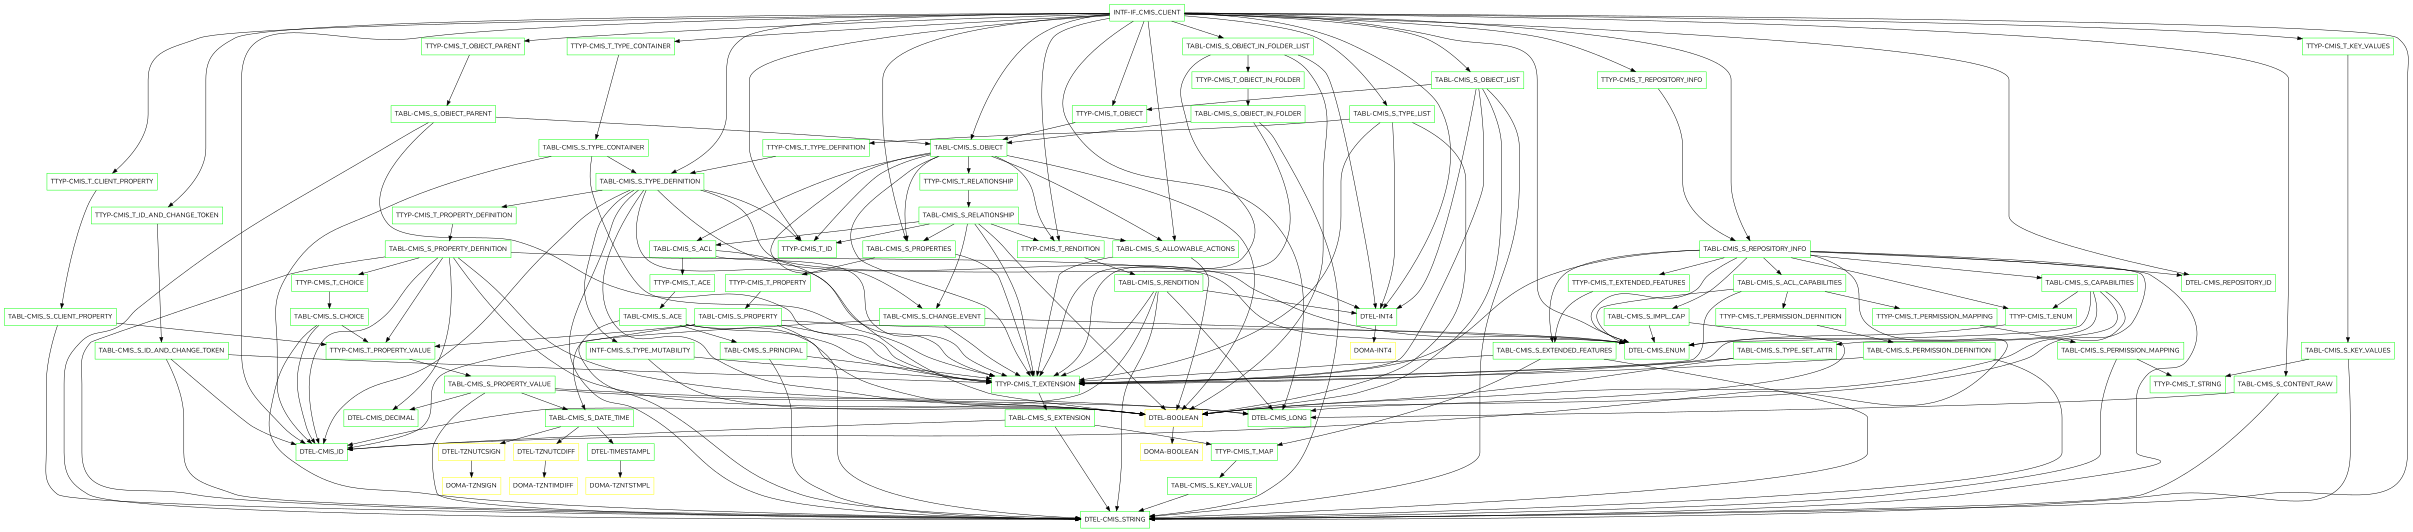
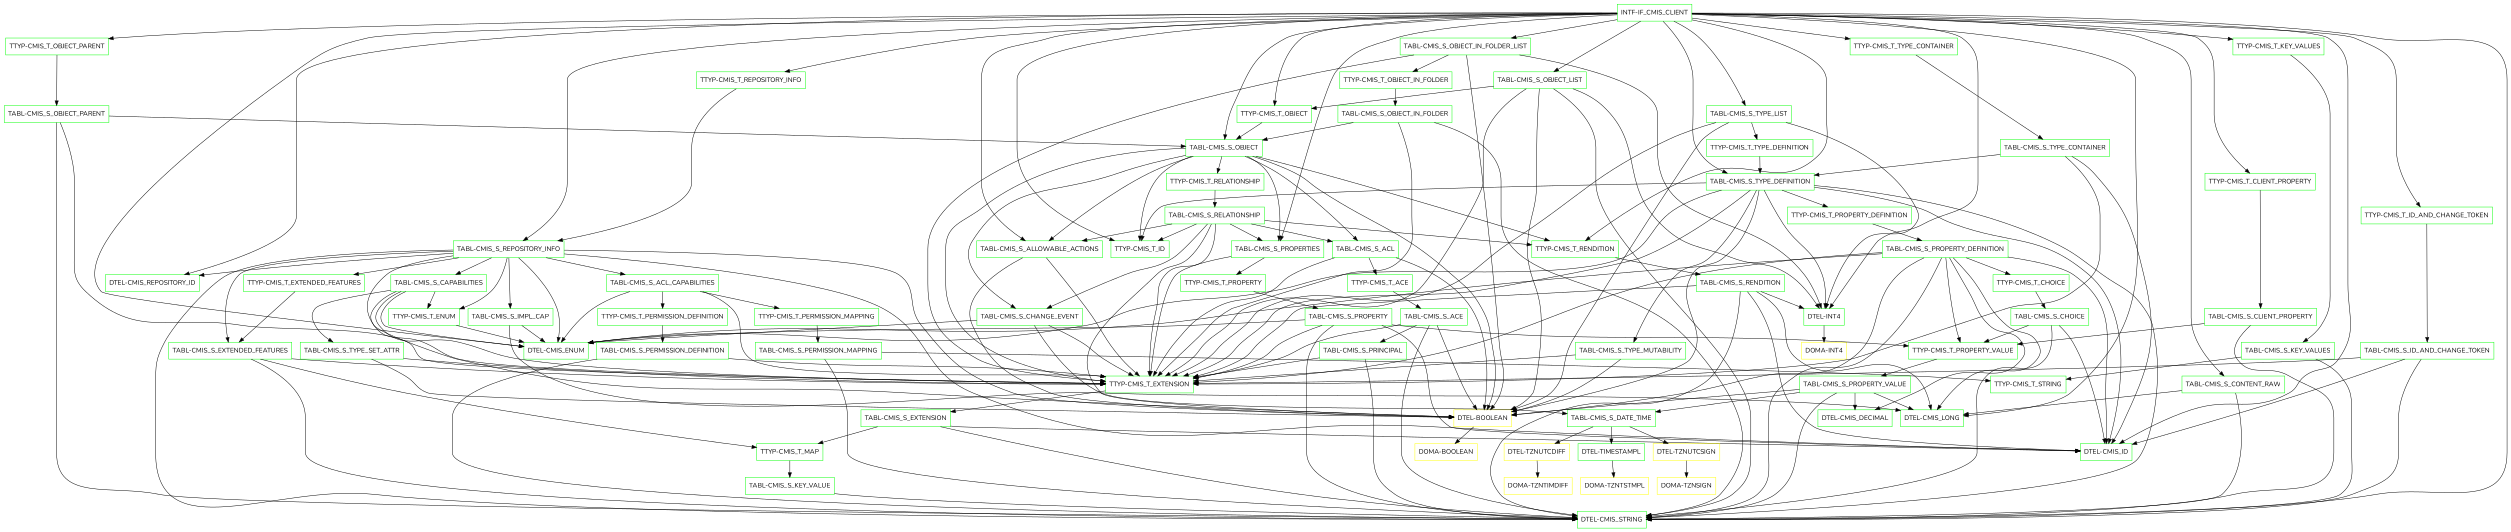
  digraph {
    fontname=Nunito
    node [color=green fontname=Nunito shape=box]
    edge [fontname=Nunito]
    "INTF-IF_CMIS_CLIENT"
    "TTYP-CMIS_T_OBJECT"
    "TABL-CMIS_S_OBJECT"
    "DTEL-CMIS_STRING"
    "DTEL-CMIS_ID"
    "TTYP-CMIS_T_RENDITION"
    "DTEL-INT4"
    "DTEL-CMIS_LONG"
    "TTYP-CMIS_T_ID"
    "DTEL-CMIS_ENUM"
    "TABL-CMIS_S_ALLOWABLE_ACTIONS"
    "TABL-CMIS_S_PROPERTIES"
    "TTYP-CMIS_T_ID_AND_CHANGE_TOKEN"
    "TABL-CMIS_S_OBJECT_LIST"
    "TTYP-CMIS_T_CLIENT_PROPERTY"
    "TTYP-CMIS_T_TYPE_CONTAINER"
    "TABL-CMIS_S_TYPE_DEFINITION"
    "TTYP-CMIS_T_OBJECT_PARENT"
    "TABL-CMIS_S_OBJECT_IN_FOLDER_LIST"
    "TABL-CMIS_S_TYPE_LIST"
    "TABL-CMIS_S_REPOSITORY_INFO"
    "DTEL-CMIS_REPOSITORY_ID"
    "TTYP-CMIS_T_REPOSITORY_INFO"
    "TTYP-CMIS_T_KEY_VALUES"
    "TABL-CMIS_S_CONTENT_RAW"
    "TTYP-CMIS_T_EXTENSION"
    "DTEL-BOOLEAN" [color=yellow]
    "TABL-CMIS_S_ACL"
    "TABL-CMIS_S_CHANGE_EVENT"
    "TTYP-CMIS_T_RELATIONSHIP"
    "TABL-CMIS_S_RENDITION"
    "DOMA-INT4" [color=yellow]
    "TTYP-CMIS_T_PROPERTY"
    "TABL-CMIS_S_ID_AND_CHANGE_TOKEN"
    "TABL-CMIS_S_CLIENT_PROPERTY"
    "TABL-CMIS_S_TYPE_CONTAINER"
    "TTYP-CMIS_T_PROPERTY_DEFINITION"
-   "TABL-CMIS_S_TYPE_MUTABILITY" [label="INTF-CMIS_S_TYPE_MUTABILITY"]
+   "TABL-CMIS_S_TYPE_MUTABILITY"
    "TABL-CMIS_S_OBJECT_PARENT"
    "TTYP-CMIS_T_OBJECT_IN_FOLDER"
    "TTYP-CMIS_T_TYPE_DEFINITION"
    "TTYP-CMIS_T_EXTENDED_FEATURES"
    "TABL-CMIS_S_EXTENDED_FEATURES"
    "TABL-CMIS_S_IMPL_CAP"
    "TABL-CMIS_S_ACL_CAPABILITIES"
    "TABL-CMIS_S_CAPABILITIES"
    "TTYP-CMIS_T_ENUM"
    "TABL-CMIS_S_KEY_VALUES"
    "TABL-CMIS_S_EXTENSION"
    "DOMA-BOOLEAN" [color=yellow]
    "TTYP-CMIS_T_ACE"
    "TABL-CMIS_S_DATE_TIME"
    "TABL-CMIS_S_RELATIONSHIP"
    "TTYP-CMIS_T_MAP"
    "TABL-CMIS_S_KEY_VALUE"
    "TABL-CMIS_S_ACE"
    "TABL-CMIS_S_PRINCIPAL"
    "DTEL-TZNUTCSIGN" [color=yellow]
    "DTEL-TZNUTCDIFF" [color=yellow]
    "DTEL-TIMESTAMPL"
    "DOMA-TZNSIGN" [color=yellow]
    "DOMA-TZNTIMDIFF" [color=yellow]
    "DOMA-TZNTSTMPL" [color=yellow]
    "TABL-CMIS_S_PROPERTY"
    "TTYP-CMIS_T_PROPERTY_VALUE"
    "TABL-CMIS_S_PROPERTY_VALUE"
    "DTEL-CMIS_DECIMAL"
    "TABL-CMIS_S_PROPERTY_DEFINITION"
    "TTYP-CMIS_T_CHOICE"
    "TABL-CMIS_S_CHOICE"
    "TABL-CMIS_S_OBJECT_IN_FOLDER"
    "TTYP-CMIS_T_PERMISSION_DEFINITION"
    "TTYP-CMIS_T_PERMISSION_MAPPING"
    "TABL-CMIS_S_TYPE_SET_ATTR"
    "TABL-CMIS_S_PERMISSION_DEFINITION"
    "TABL-CMIS_S_PERMISSION_MAPPING"
    "TTYP-CMIS_T_STRING"
    "INTF-IF_CMIS_CLIENT" -> "TTYP-CMIS_T_OBJECT"
    "INTF-IF_CMIS_CLIENT" -> "TABL-CMIS_S_OBJECT"
    "INTF-IF_CMIS_CLIENT" -> "DTEL-CMIS_STRING"
    "INTF-IF_CMIS_CLIENT" -> "DTEL-CMIS_ID"
    "INTF-IF_CMIS_CLIENT" -> "TTYP-CMIS_T_RENDITION"
    "INTF-IF_CMIS_CLIENT" -> "DTEL-INT4"
    "INTF-IF_CMIS_CLIENT" -> "DTEL-CMIS_LONG"
    "INTF-IF_CMIS_CLIENT" -> "TTYP-CMIS_T_ID"
    "INTF-IF_CMIS_CLIENT" -> "DTEL-CMIS_ENUM"
    "INTF-IF_CMIS_CLIENT" -> "TABL-CMIS_S_ALLOWABLE_ACTIONS"
    "INTF-IF_CMIS_CLIENT" -> "TABL-CMIS_S_PROPERTIES"
    "INTF-IF_CMIS_CLIENT" -> "TTYP-CMIS_T_ID_AND_CHANGE_TOKEN"
    "INTF-IF_CMIS_CLIENT" -> "TABL-CMIS_S_OBJECT_LIST"
    "INTF-IF_CMIS_CLIENT" -> "TTYP-CMIS_T_CLIENT_PROPERTY"
    "INTF-IF_CMIS_CLIENT" -> "TTYP-CMIS_T_TYPE_CONTAINER"
    "INTF-IF_CMIS_CLIENT" -> "TABL-CMIS_S_TYPE_DEFINITION"
    "INTF-IF_CMIS_CLIENT" -> "TTYP-CMIS_T_OBJECT_PARENT"
    "INTF-IF_CMIS_CLIENT" -> "TABL-CMIS_S_OBJECT_IN_FOLDER_LIST"
    "INTF-IF_CMIS_CLIENT" -> "TABL-CMIS_S_TYPE_LIST"
    "INTF-IF_CMIS_CLIENT" -> "TABL-CMIS_S_REPOSITORY_INFO"
    "INTF-IF_CMIS_CLIENT" -> "DTEL-CMIS_REPOSITORY_ID"
    "INTF-IF_CMIS_CLIENT" -> "TTYP-CMIS_T_REPOSITORY_INFO"
    "INTF-IF_CMIS_CLIENT" -> "TTYP-CMIS_T_KEY_VALUES"
    "INTF-IF_CMIS_CLIENT" -> "TABL-CMIS_S_CONTENT_RAW"
    "TTYP-CMIS_T_OBJECT" -> "TABL-CMIS_S_OBJECT"
    "TABL-CMIS_S_OBJECT" -> "TTYP-CMIS_T_RENDITION"
    "TABL-CMIS_S_OBJECT" -> "TTYP-CMIS_T_ID"
    "TABL-CMIS_S_OBJECT" -> "TABL-CMIS_S_ALLOWABLE_ACTIONS"
    "TABL-CMIS_S_OBJECT" -> "TABL-CMIS_S_PROPERTIES"
    "TABL-CMIS_S_OBJECT" -> "TTYP-CMIS_T_EXTENSION"
    "TABL-CMIS_S_OBJECT" -> "DTEL-BOOLEAN"
    "TABL-CMIS_S_OBJECT" -> "TABL-CMIS_S_ACL"
    "TABL-CMIS_S_OBJECT" -> "TABL-CMIS_S_CHANGE_EVENT"
    "TABL-CMIS_S_OBJECT" -> "TTYP-CMIS_T_RELATIONSHIP"
    "TTYP-CMIS_T_RENDITION" -> "TABL-CMIS_S_RENDITION"
    "DTEL-INT4" -> "DOMA-INT4"
    "TABL-CMIS_S_ALLOWABLE_ACTIONS" -> "TTYP-CMIS_T_EXTENSION"
    "TABL-CMIS_S_ALLOWABLE_ACTIONS" -> "DTEL-BOOLEAN"
    "TABL-CMIS_S_PROPERTIES" -> "TTYP-CMIS_T_EXTENSION"
    "TABL-CMIS_S_PROPERTIES" -> "TTYP-CMIS_T_PROPERTY"
    "TTYP-CMIS_T_ID_AND_CHANGE_TOKEN" -> "TABL-CMIS_S_ID_AND_CHANGE_TOKEN"
    "TABL-CMIS_S_OBJECT_LIST" -> "TTYP-CMIS_T_OBJECT"
    "TABL-CMIS_S_OBJECT_LIST" -> "DTEL-CMIS_STRING"
    "TABL-CMIS_S_OBJECT_LIST" -> "DTEL-INT4"
    "TABL-CMIS_S_OBJECT_LIST" -> "TTYP-CMIS_T_EXTENSION"
    "TABL-CMIS_S_OBJECT_LIST" -> "DTEL-BOOLEAN"
    "TTYP-CMIS_T_CLIENT_PROPERTY" -> "TABL-CMIS_S_CLIENT_PROPERTY"
    "TTYP-CMIS_T_TYPE_CONTAINER" -> "TABL-CMIS_S_TYPE_CONTAINER"
    "TABL-CMIS_S_TYPE_DEFINITION" -> "DTEL-CMIS_STRING"
    "TABL-CMIS_S_TYPE_DEFINITION" -> "DTEL-CMIS_ID"
    "TABL-CMIS_S_TYPE_DEFINITION" -> "DTEL-INT4"
    "TABL-CMIS_S_TYPE_DEFINITION" -> "TTYP-CMIS_T_ID"
    "TABL-CMIS_S_TYPE_DEFINITION" -> "DTEL-CMIS_ENUM"
    "TABL-CMIS_S_TYPE_DEFINITION" -> "TTYP-CMIS_T_EXTENSION"
    "TABL-CMIS_S_TYPE_DEFINITION" -> "DTEL-BOOLEAN"
    "TABL-CMIS_S_TYPE_DEFINITION" -> "TTYP-CMIS_T_PROPERTY_DEFINITION"
    "TABL-CMIS_S_TYPE_DEFINITION" -> "TABL-CMIS_S_TYPE_MUTABILITY"
    "TTYP-CMIS_T_OBJECT_PARENT" -> "TABL-CMIS_S_OBJECT_PARENT"
    "TABL-CMIS_S_OBJECT_IN_FOLDER_LIST" -> "DTEL-INT4"
    "TABL-CMIS_S_OBJECT_IN_FOLDER_LIST" -> "TTYP-CMIS_T_EXTENSION"
    "TABL-CMIS_S_OBJECT_IN_FOLDER_LIST" -> "DTEL-BOOLEAN"
    "TABL-CMIS_S_OBJECT_IN_FOLDER_LIST" -> "TTYP-CMIS_T_OBJECT_IN_FOLDER"
    "TABL-CMIS_S_TYPE_LIST" -> "DTEL-INT4"
    "TABL-CMIS_S_TYPE_LIST" -> "TTYP-CMIS_T_EXTENSION"
    "TABL-CMIS_S_TYPE_LIST" -> "DTEL-BOOLEAN"
    "TABL-CMIS_S_TYPE_LIST" -> "TTYP-CMIS_T_TYPE_DEFINITION"
    "TABL-CMIS_S_REPOSITORY_INFO" -> "DTEL-CMIS_STRING"
    "TABL-CMIS_S_REPOSITORY_INFO" -> "DTEL-CMIS_ID"
    "TABL-CMIS_S_REPOSITORY_INFO" -> "DTEL-CMIS_ENUM"
    "TABL-CMIS_S_REPOSITORY_INFO" -> "DTEL-CMIS_REPOSITORY_ID"
    "TABL-CMIS_S_REPOSITORY_INFO" -> "TTYP-CMIS_T_EXTENSION"
    "TABL-CMIS_S_REPOSITORY_INFO" -> "DTEL-BOOLEAN"
    "TABL-CMIS_S_REPOSITORY_INFO" -> "TTYP-CMIS_T_EXTENDED_FEATURES"
    "TABL-CMIS_S_REPOSITORY_INFO" -> "TABL-CMIS_S_EXTENDED_FEATURES"
    "TABL-CMIS_S_REPOSITORY_INFO" -> "TABL-CMIS_S_IMPL_CAP"
    "TABL-CMIS_S_REPOSITORY_INFO" -> "TABL-CMIS_S_ACL_CAPABILITIES"
    "TABL-CMIS_S_REPOSITORY_INFO" -> "TABL-CMIS_S_CAPABILITIES"
    "TABL-CMIS_S_REPOSITORY_INFO" -> "TTYP-CMIS_T_ENUM"
    "TTYP-CMIS_T_REPOSITORY_INFO" -> "TABL-CMIS_S_REPOSITORY_INFO"
    "TTYP-CMIS_T_KEY_VALUES" -> "TABL-CMIS_S_KEY_VALUES"
    "TABL-CMIS_S_CONTENT_RAW" -> "DTEL-CMIS_STRING"
    "TABL-CMIS_S_CONTENT_RAW" -> "DTEL-CMIS_LONG"
    "TTYP-CMIS_T_EXTENSION" -> "TABL-CMIS_S_EXTENSION"
    "DTEL-BOOLEAN" -> "DOMA-BOOLEAN"
    "TABL-CMIS_S_ACL" -> "TTYP-CMIS_T_EXTENSION"
    "TABL-CMIS_S_ACL" -> "DTEL-BOOLEAN"
    "TABL-CMIS_S_ACL" -> "TTYP-CMIS_T_ACE"
    "TABL-CMIS_S_CHANGE_EVENT" -> "DTEL-CMIS_ENUM"
    "TABL-CMIS_S_CHANGE_EVENT" -> "TTYP-CMIS_T_EXTENSION"
    "TABL-CMIS_S_CHANGE_EVENT" -> "TABL-CMIS_S_DATE_TIME"
    "TTYP-CMIS_T_RELATIONSHIP" -> "TABL-CMIS_S_RELATIONSHIP"
    "TABL-CMIS_S_RENDITION" -> "DTEL-CMIS_STRING"
    "TABL-CMIS_S_RENDITION" -> "DTEL-CMIS_ID"
    "TABL-CMIS_S_RENDITION" -> "DTEL-INT4"
    "TABL-CMIS_S_RENDITION" -> "DTEL-CMIS_LONG"
    "TABL-CMIS_S_RENDITION" -> "TTYP-CMIS_T_EXTENSION"
    "TTYP-CMIS_T_PROPERTY" -> "TABL-CMIS_S_PROPERTY"
    "TABL-CMIS_S_ID_AND_CHANGE_TOKEN" -> "DTEL-CMIS_STRING"
    "TABL-CMIS_S_ID_AND_CHANGE_TOKEN" -> "DTEL-CMIS_ID"
    "TABL-CMIS_S_ID_AND_CHANGE_TOKEN" -> "TTYP-CMIS_T_EXTENSION"
    "TABL-CMIS_S_CLIENT_PROPERTY" -> "DTEL-CMIS_STRING"
    "TABL-CMIS_S_CLIENT_PROPERTY" -> "TTYP-CMIS_T_PROPERTY_VALUE"
    "TABL-CMIS_S_TYPE_CONTAINER" -> "DTEL-CMIS_ID"
    "TABL-CMIS_S_TYPE_CONTAINER" -> "TABL-CMIS_S_TYPE_DEFINITION"
    "TABL-CMIS_S_TYPE_CONTAINER" -> "TTYP-CMIS_T_EXTENSION"
    "TTYP-CMIS_T_PROPERTY_DEFINITION" -> "TABL-CMIS_S_PROPERTY_DEFINITION"
    "TABL-CMIS_S_TYPE_MUTABILITY" -> "TTYP-CMIS_T_EXTENSION"
    "TABL-CMIS_S_TYPE_MUTABILITY" -> "DTEL-BOOLEAN"
    "TABL-CMIS_S_OBJECT_PARENT" -> "TABL-CMIS_S_OBJECT"
    "TABL-CMIS_S_OBJECT_PARENT" -> "DTEL-CMIS_STRING"
    "TABL-CMIS_S_OBJECT_PARENT" -> "TTYP-CMIS_T_EXTENSION"
    "TTYP-CMIS_T_OBJECT_IN_FOLDER" -> "TABL-CMIS_S_OBJECT_IN_FOLDER"
    "TTYP-CMIS_T_TYPE_DEFINITION" -> "TABL-CMIS_S_TYPE_DEFINITION"
    "TTYP-CMIS_T_EXTENDED_FEATURES" -> "TABL-CMIS_S_EXTENDED_FEATURES"
    "TABL-CMIS_S_EXTENDED_FEATURES" -> "DTEL-CMIS_STRING"
    "TABL-CMIS_S_EXTENDED_FEATURES" -> "TTYP-CMIS_T_EXTENSION"
    "TABL-CMIS_S_EXTENDED_FEATURES" -> "TTYP-CMIS_T_MAP"
    "TABL-CMIS_S_IMPL_CAP" -> "DTEL-CMIS_LONG"
    "TABL-CMIS_S_IMPL_CAP" -> "DTEL-CMIS_ENUM"
    "TABL-CMIS_S_ACL_CAPABILITIES" -> "DTEL-CMIS_ENUM"
    "TABL-CMIS_S_ACL_CAPABILITIES" -> "TTYP-CMIS_T_EXTENSION"
    "TABL-CMIS_S_ACL_CAPABILITIES" -> "TTYP-CMIS_T_PERMISSION_DEFINITION"
    "TABL-CMIS_S_ACL_CAPABILITIES" -> "TTYP-CMIS_T_PERMISSION_MAPPING"
    "TABL-CMIS_S_CAPABILITIES" -> "DTEL-CMIS_ENUM"
    "TABL-CMIS_S_CAPABILITIES" -> "TTYP-CMIS_T_EXTENSION"
    "TABL-CMIS_S_CAPABILITIES" -> "DTEL-BOOLEAN"
    "TABL-CMIS_S_CAPABILITIES" -> "TTYP-CMIS_T_ENUM"
    "TABL-CMIS_S_CAPABILITIES" -> "TABL-CMIS_S_TYPE_SET_ATTR"
    "TTYP-CMIS_T_ENUM" -> "DTEL-CMIS_ENUM"
    "TABL-CMIS_S_KEY_VALUES" -> "DTEL-CMIS_STRING"
    "TABL-CMIS_S_KEY_VALUES" -> "TTYP-CMIS_T_STRING"
    "TABL-CMIS_S_EXTENSION" -> "DTEL-CMIS_STRING"
    "TABL-CMIS_S_EXTENSION" -> "DTEL-CMIS_ID"
    "TABL-CMIS_S_EXTENSION" -> "TTYP-CMIS_T_MAP"
    "TTYP-CMIS_T_ACE" -> "TABL-CMIS_S_ACE"
    "TABL-CMIS_S_DATE_TIME" -> "DTEL-TZNUTCSIGN"
    "TABL-CMIS_S_DATE_TIME" -> "DTEL-TZNUTCDIFF"
    "TABL-CMIS_S_DATE_TIME" -> "DTEL-TIMESTAMPL"
    "TABL-CMIS_S_RELATIONSHIP" -> "TTYP-CMIS_T_RENDITION"
    "TABL-CMIS_S_RELATIONSHIP" -> "TTYP-CMIS_T_ID"
    "TABL-CMIS_S_RELATIONSHIP" -> "TABL-CMIS_S_ALLOWABLE_ACTIONS"
    "TABL-CMIS_S_RELATIONSHIP" -> "TABL-CMIS_S_PROPERTIES"
    "TABL-CMIS_S_RELATIONSHIP" -> "TTYP-CMIS_T_EXTENSION"
    "TABL-CMIS_S_RELATIONSHIP" -> "DTEL-BOOLEAN"
    "TABL-CMIS_S_RELATIONSHIP" -> "TABL-CMIS_S_ACL"
    "TABL-CMIS_S_RELATIONSHIP" -> "TABL-CMIS_S_CHANGE_EVENT"
    "TTYP-CMIS_T_MAP" -> "TABL-CMIS_S_KEY_VALUE"
    "TABL-CMIS_S_KEY_VALUE" -> "DTEL-CMIS_STRING"
    "TABL-CMIS_S_ACE" -> "DTEL-CMIS_STRING"
    "TABL-CMIS_S_ACE" -> "TTYP-CMIS_T_EXTENSION"
    "TABL-CMIS_S_ACE" -> "DTEL-BOOLEAN"
    "TABL-CMIS_S_ACE" -> "TABL-CMIS_S_PRINCIPAL"
    "TABL-CMIS_S_PRINCIPAL" -> "DTEL-CMIS_STRING"
    "TABL-CMIS_S_PRINCIPAL" -> "TTYP-CMIS_T_EXTENSION"
    "DTEL-TZNUTCSIGN" -> "DOMA-TZNSIGN"
    "DTEL-TZNUTCDIFF" -> "DOMA-TZNTIMDIFF"
    "DTEL-TIMESTAMPL" -> "DOMA-TZNTSTMPL"
    "TABL-CMIS_S_PROPERTY" -> "DTEL-CMIS_STRING"
    "TABL-CMIS_S_PROPERTY" -> "DTEL-CMIS_ID"
    "TABL-CMIS_S_PROPERTY" -> "DTEL-CMIS_ENUM"
    "TABL-CMIS_S_PROPERTY" -> "TTYP-CMIS_T_EXTENSION"
    "TABL-CMIS_S_PROPERTY" -> "TTYP-CMIS_T_PROPERTY_VALUE"
    "TTYP-CMIS_T_PROPERTY_VALUE" -> "TABL-CMIS_S_PROPERTY_VALUE"
    "TABL-CMIS_S_PROPERTY_VALUE" -> "DTEL-CMIS_STRING"
    "TABL-CMIS_S_PROPERTY_VALUE" -> "DTEL-CMIS_LONG"
    "TABL-CMIS_S_PROPERTY_VALUE" -> "DTEL-BOOLEAN"
    "TABL-CMIS_S_PROPERTY_VALUE" -> "TABL-CMIS_S_DATE_TIME"
    "TABL-CMIS_S_PROPERTY_VALUE" -> "DTEL-CMIS_DECIMAL"
    "TABL-CMIS_S_PROPERTY_DEFINITION" -> "DTEL-CMIS_STRING"
    "TABL-CMIS_S_PROPERTY_DEFINITION" -> "DTEL-CMIS_ID"
    "TABL-CMIS_S_PROPERTY_DEFINITION" -> "DTEL-CMIS_LONG"
    "TABL-CMIS_S_PROPERTY_DEFINITION" -> "DTEL-CMIS_ENUM"
+   "TABL-CMIS_S_PROPERTY_DEFINITION" -> "TTYP-CMIS_T_EXTENSION"
    "TABL-CMIS_S_PROPERTY_DEFINITION" -> "DTEL-BOOLEAN"
    "TABL-CMIS_S_PROPERTY_DEFINITION" -> "TTYP-CMIS_T_PROPERTY_VALUE"
    "TABL-CMIS_S_PROPERTY_DEFINITION" -> "DTEL-CMIS_DECIMAL"
    "TABL-CMIS_S_PROPERTY_DEFINITION" -> "TTYP-CMIS_T_CHOICE"
    "TTYP-CMIS_T_CHOICE" -> "TABL-CMIS_S_CHOICE"
    "TABL-CMIS_S_CHOICE" -> "DTEL-CMIS_STRING"
    "TABL-CMIS_S_CHOICE" -> "DTEL-CMIS_ID"
    "TABL-CMIS_S_CHOICE" -> "TTYP-CMIS_T_PROPERTY_VALUE"
    "TABL-CMIS_S_OBJECT_IN_FOLDER" -> "TABL-CMIS_S_OBJECT"
    "TABL-CMIS_S_OBJECT_IN_FOLDER" -> "DTEL-CMIS_STRING"
    "TABL-CMIS_S_OBJECT_IN_FOLDER" -> "TTYP-CMIS_T_EXTENSION"
    "TTYP-CMIS_T_PERMISSION_DEFINITION" -> "TABL-CMIS_S_PERMISSION_DEFINITION"
    "TTYP-CMIS_T_PERMISSION_MAPPING" -> "TABL-CMIS_S_PERMISSION_MAPPING"
    "TABL-CMIS_S_TYPE_SET_ATTR" -> "TTYP-CMIS_T_EXTENSION"
    "TABL-CMIS_S_TYPE_SET_ATTR" -> "DTEL-BOOLEAN"
    "TABL-CMIS_S_PERMISSION_DEFINITION" -> "DTEL-CMIS_STRING"
    "TABL-CMIS_S_PERMISSION_DEFINITION" -> "TTYP-CMIS_T_EXTENSION"
    "TABL-CMIS_S_PERMISSION_MAPPING" -> "DTEL-CMIS_STRING"
    "TABL-CMIS_S_PERMISSION_MAPPING" -> "TTYP-CMIS_T_STRING"
  }
